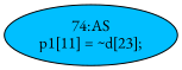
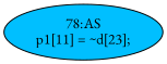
  strict digraph {
    fontname="EB Garamond"
-   n1 [ast="<pyverilog.vparser.ast.Assign object at 0x7fee01bc9fd0>" def_var="['p1']" fillcolor=deepskyblue label="74:AS\np1[11] = ~d[23];" statements="[]" style=filled typ=Assign use_var="['d']" fontname="EB Garamond"]
+   n1 [ast="<pyverilog.vparser.ast.Assign object at 0x7fee01bc9fd0>" def_var="['p1']" fillcolor=deepskyblue label="78:AS\np1[11] = ~d[23];" statements="[]" style=filled typ=Assign use_var="['d']" fontname="EB Garamond"]
  }
